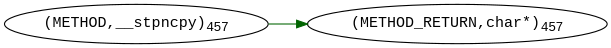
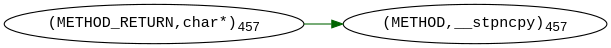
  digraph {
    rankdir=LR
    fontname="Liberation Mono"
    node [fontname="Liberation Mono"]
    n1 [label=<(METHOD,__stpncpy)<SUB>457</SUB>>]
    n2 [label=<(METHOD_RETURN,char*)<SUB>457</SUB>>]
-   n1 -> n2 [color=darkgreen fontname="Liberation Mono"]
+   n2 -> n1 [color=darkgreen fontname="Liberation Mono"]
  }
